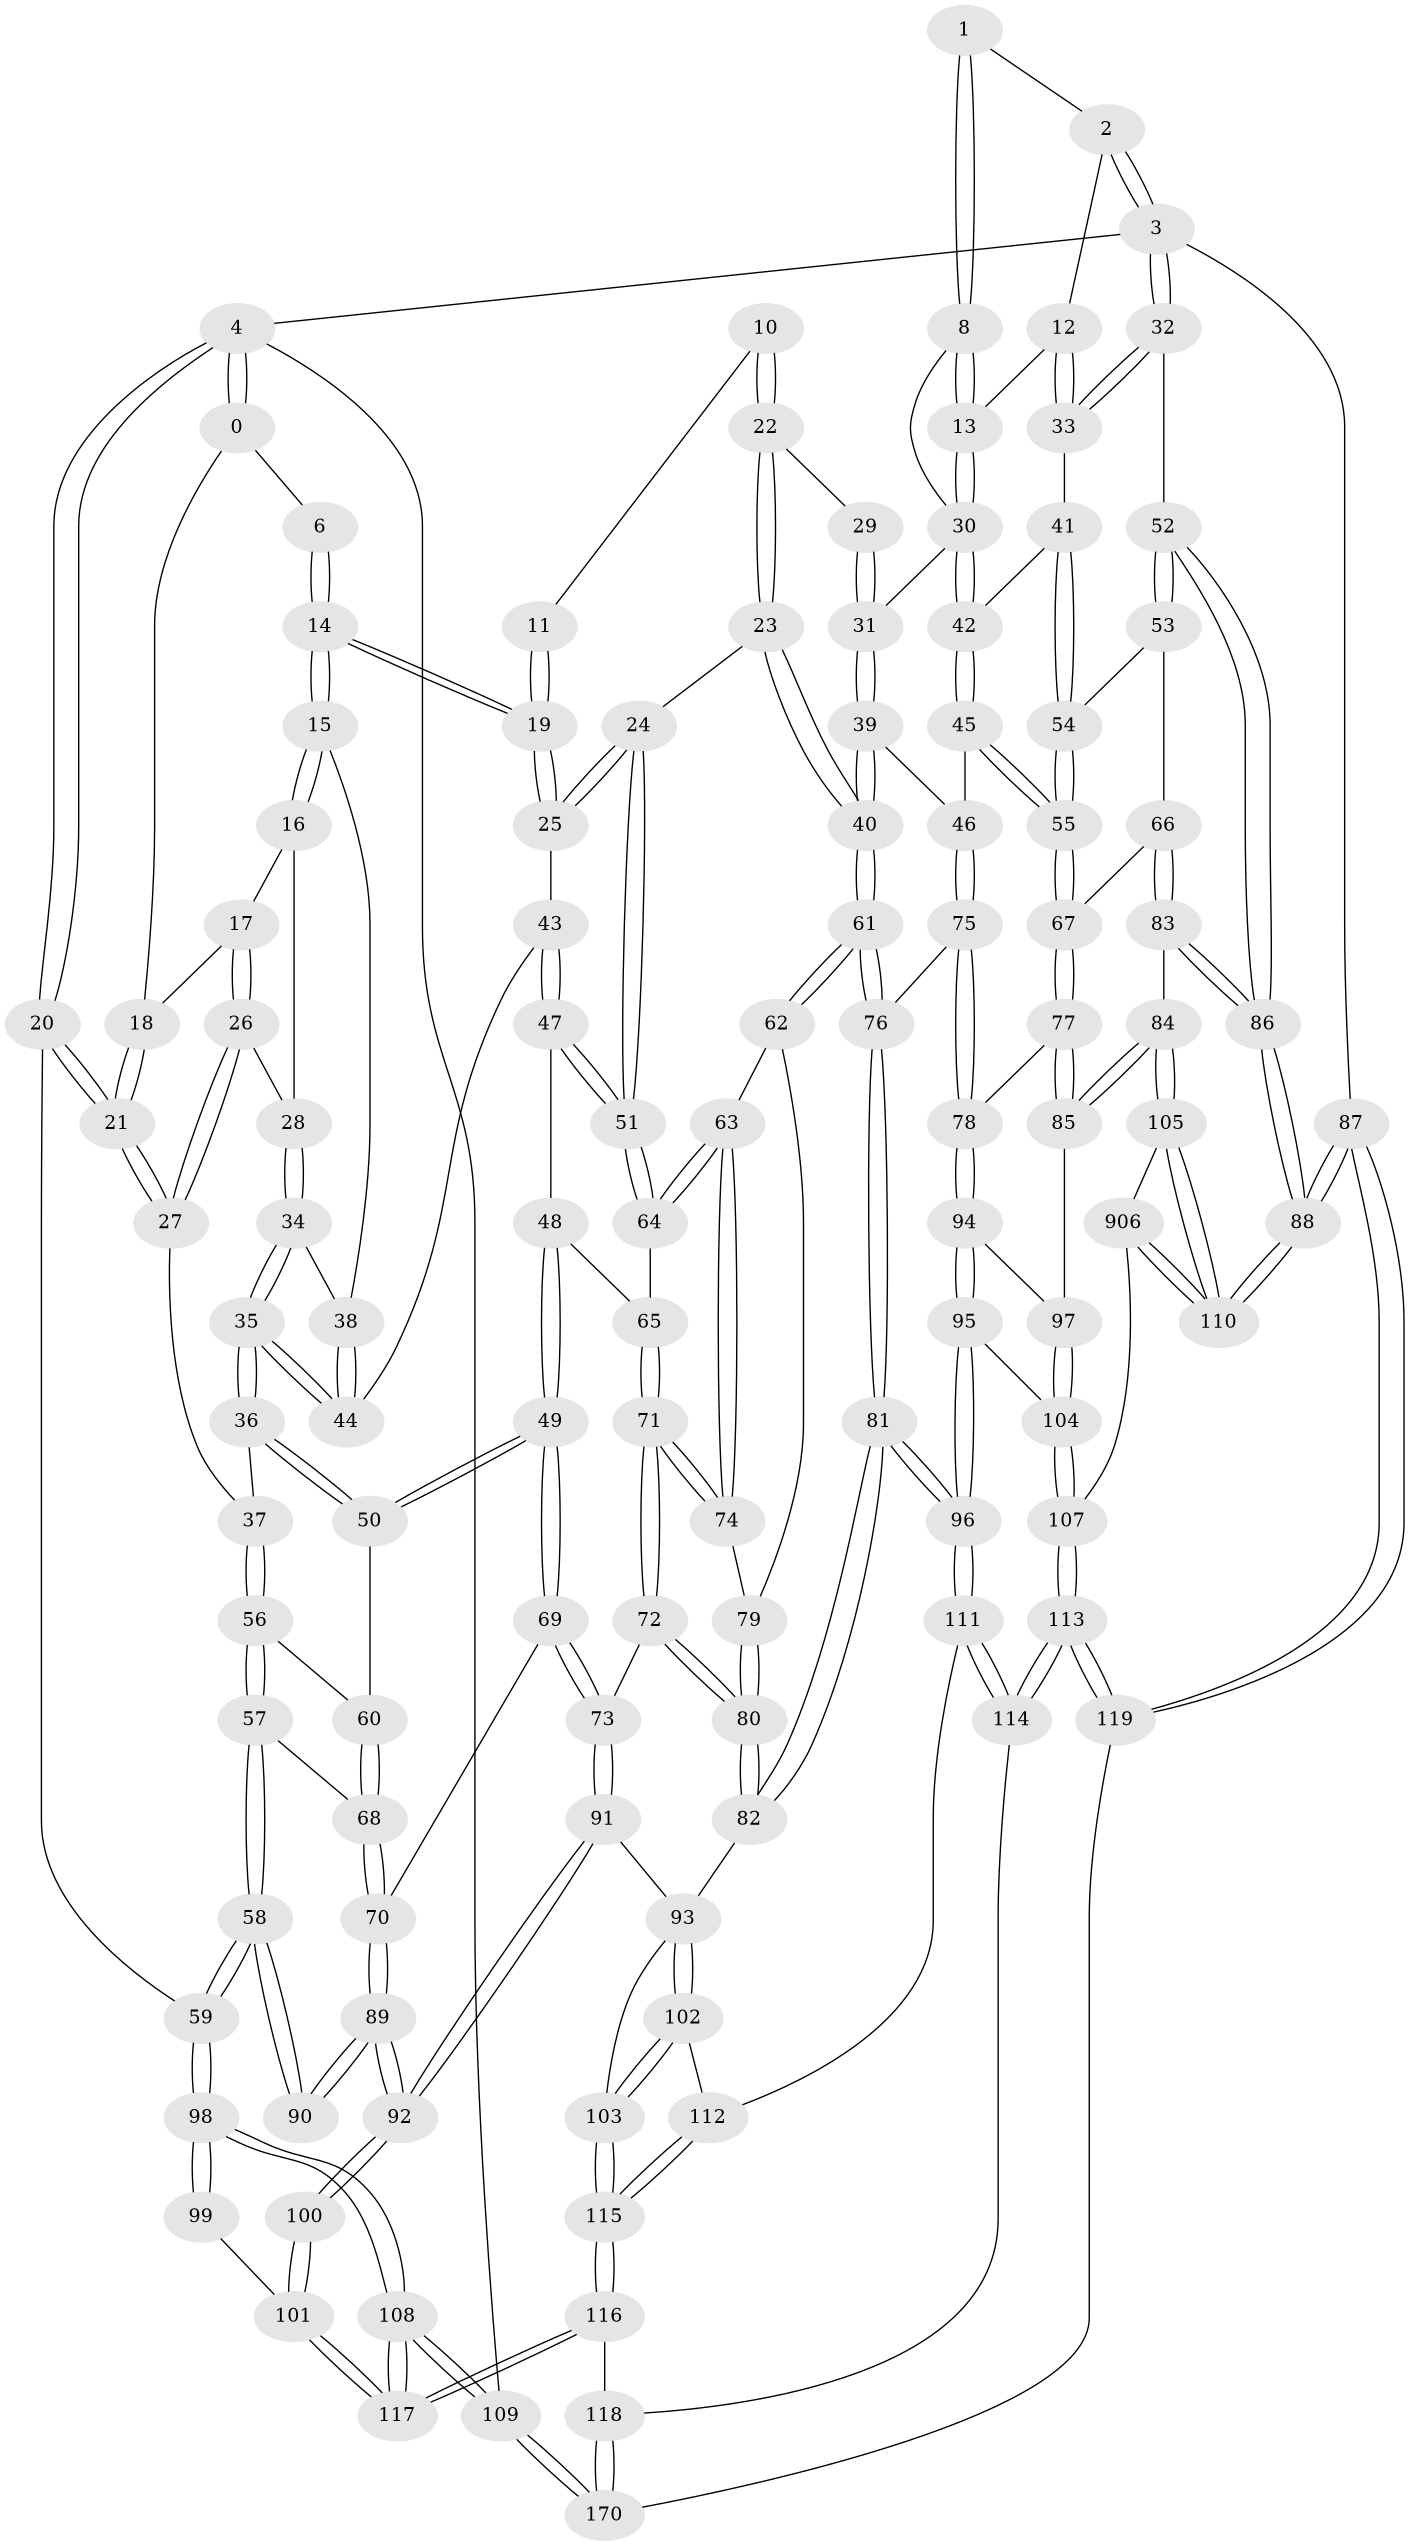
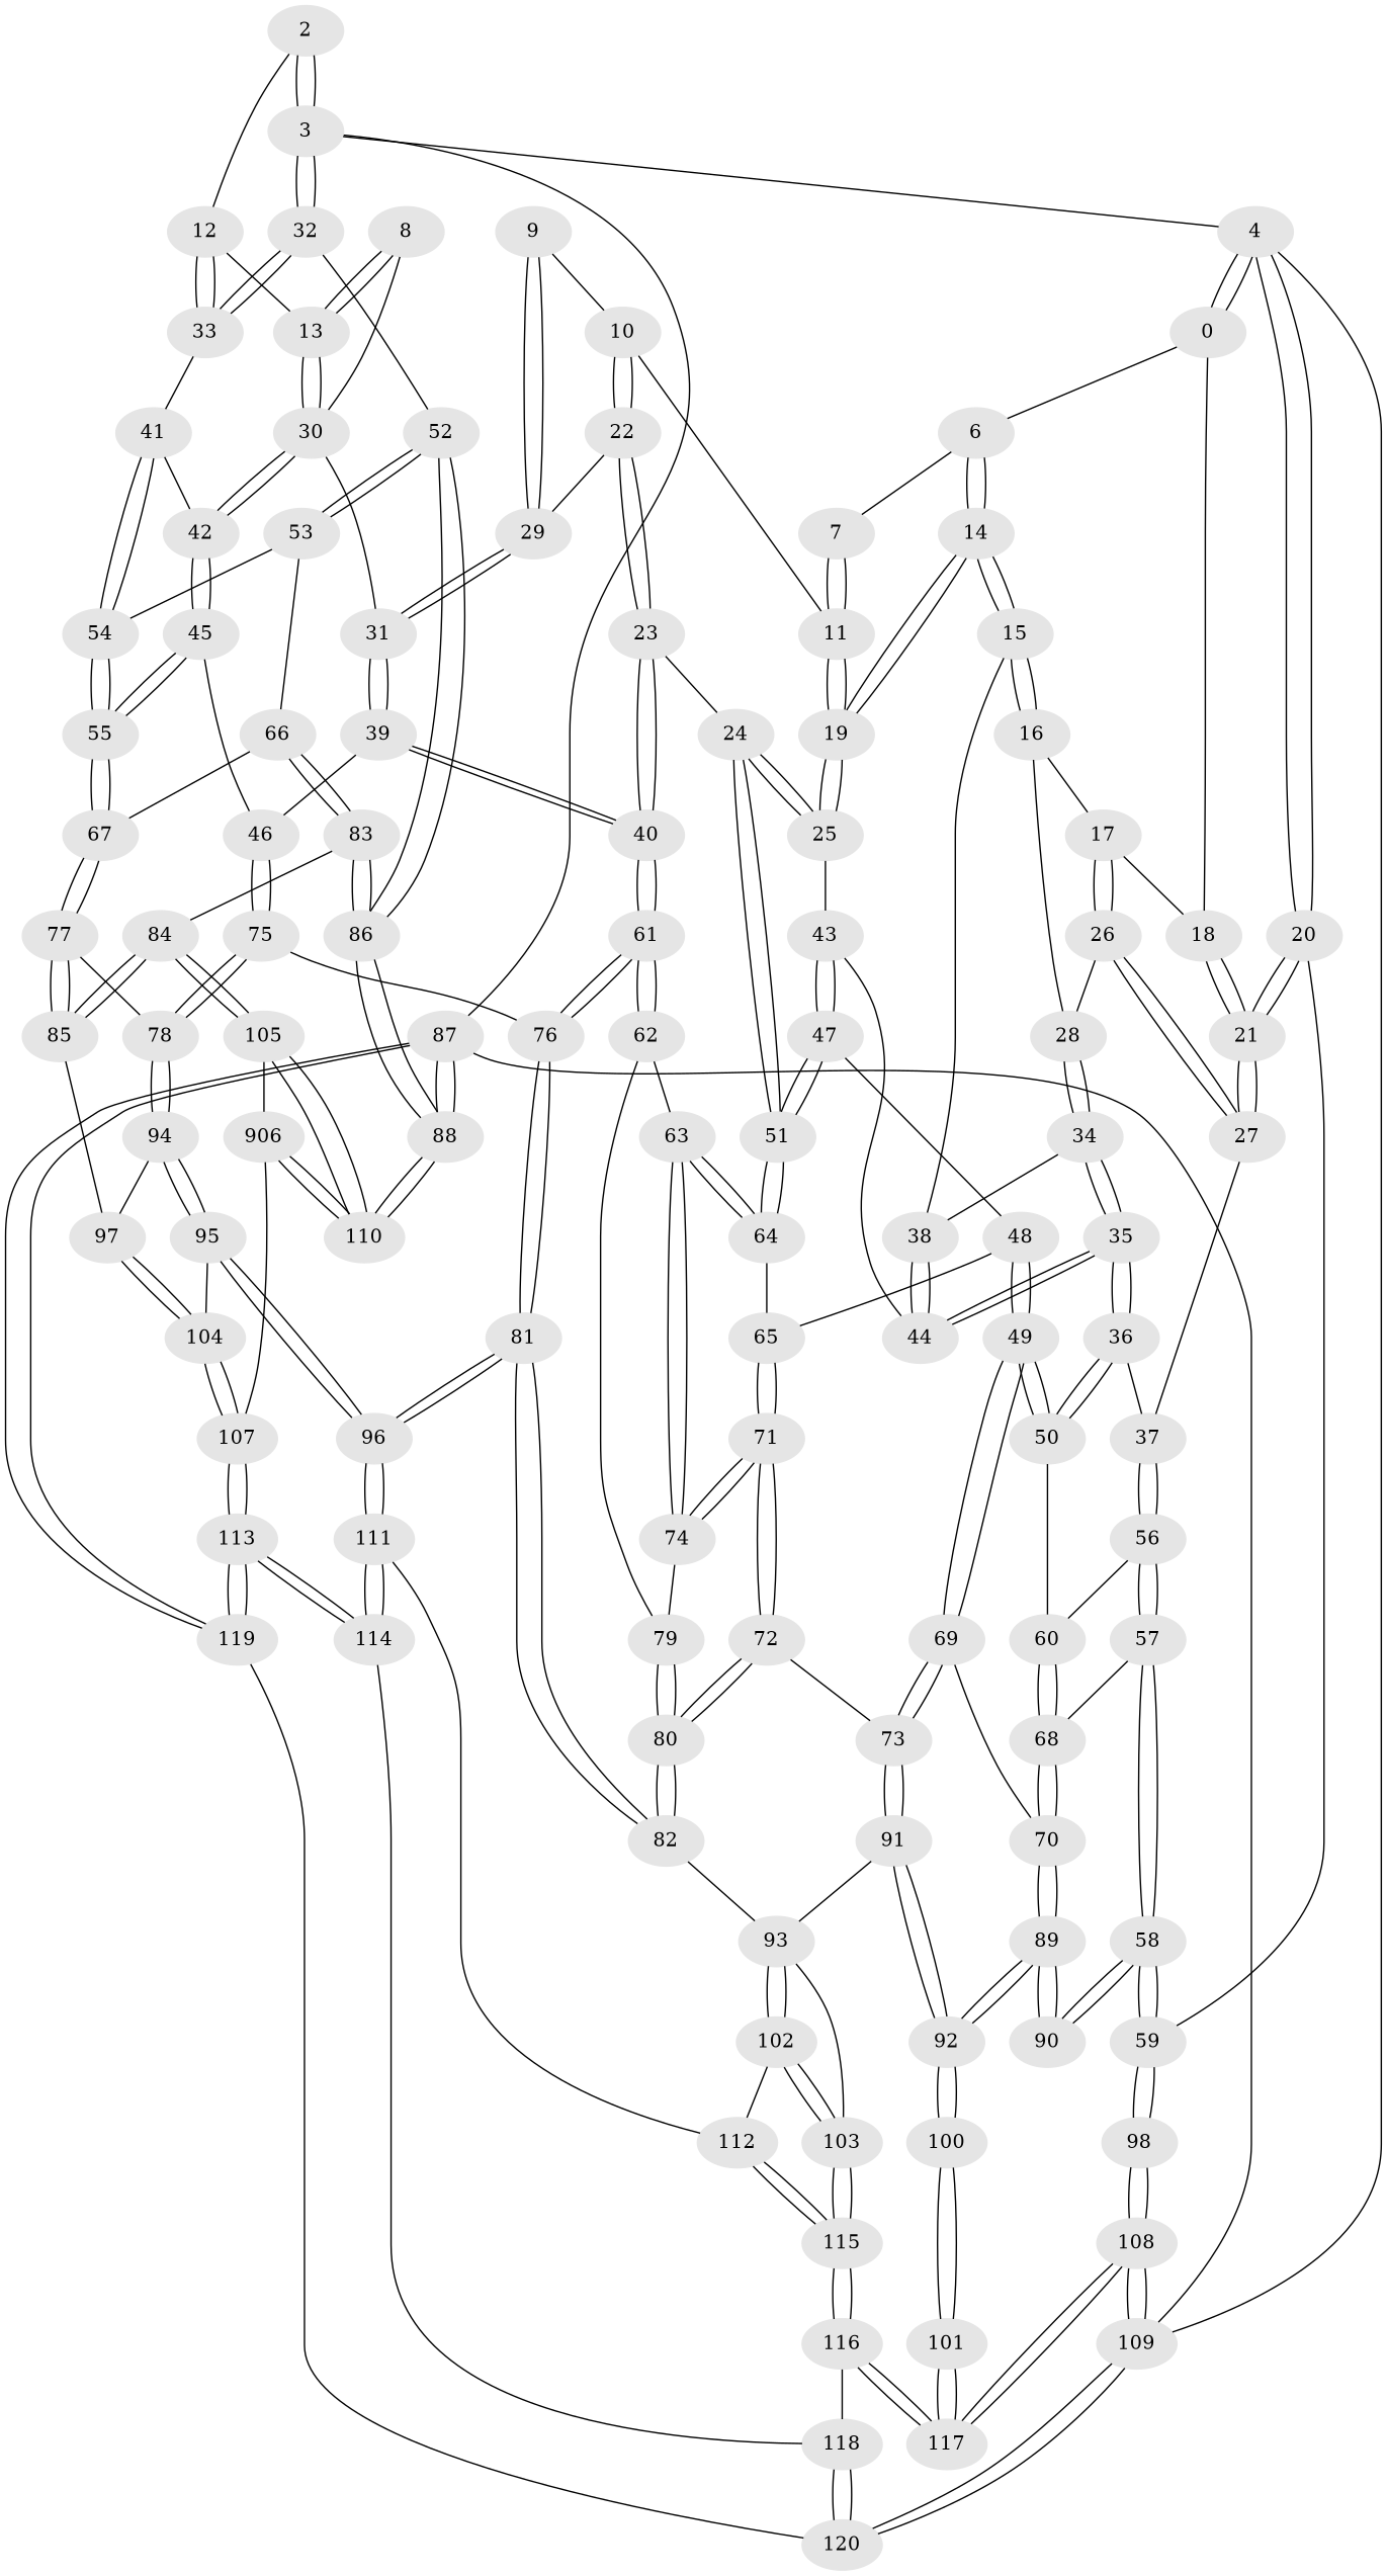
  graph {
    node [color=gray90 style=filled]
-   1
    2
    8
    3
    12
    13
    30
    4
    32
    87
    33
    n12 [label=0]
    20
    109
    52
    88
    119
    6
    18
    21
    59
-   120 [label=170]
+   120
+   7
    14
    11
    19
    15
+   9
    10
    29
    22
    31
    23
    25
    41
    42
    16
    38
    17
    28
    44
    26
    34
    27
    43
    98
    37
    24
    40
    51
    61
    64
    47
    56
    35
    39
    45
    46
    53
    86
    54
    36
    50
    60
    57
    75
    62
    76
    55
    48
    67
    78
    49
    65
    69
    71
    70
    73
    68
    66
    83
    77
    58
    90
-   99
    108
    63
    79
    81
    74
    80
    72
    84
    85
    89
    91
    92
    82
    93
    94
    96
    97
    95
    111
    102
    103
    105
    110
    n109 [label=906]
    104
    100
    101
    112
    107
    114
    117
    115
    116
    113
    118
-   1 -- 2
-   1 -- 8
-   1 -- 8
    2 -- 3
    2 -- 3
    2 -- 12
    8 -- 13
    8 -- 13
    8 -- 30
    3 -- 4
    3 -- 32
    3 -- 32
    3 -- 87
    12 -- 13
    12 -- 33
    12 -- 33
    13 -- 30
    13 -- 30
    30 -- 31
    30 -- 42
    30 -- 42
    4 -- n12
    4 -- n12
    4 -- 20
    4 -- 20
    4 -- 109
    32 -- 33
    32 -- 33
    32 -- 52
+   87 -- 109
    87 -- 88
    87 -- 88
    87 -- 119
    87 -- 119
    33 -- 41
    n12 -- 6
    n12 -- 18
    20 -- 21
    20 -- 21
    20 -- 59
    109 -- 120
    109 -- 120
    52 -- 53
    52 -- 53
    52 -- 86
    52 -- 86
    88 -- 110
    88 -- 110
    119 -- 120
+   6 -- 7
    6 -- 14
    6 -- 14
    18 -- 21
    18 -- 21
    21 -- 27
    21 -- 27
    59 -- 98
    59 -- 98
+   7 -- 11
+   7 -- 11
    14 -- 19
    14 -- 19
    14 -- 15
    14 -- 15
    11 -- 19
    11 -- 19
    19 -- 25
    19 -- 25
    15 -- 16
    15 -- 16
    15 -- 38
+   9 -- 10
+   9 -- 29
+   9 -- 29
    10 -- 11
    10 -- 22
    10 -- 22
    29 -- 31
    29 -- 31
    22 -- 29
    22 -- 23
    22 -- 23
    31 -- 39
    31 -- 39
    23 -- 24
    23 -- 40
    23 -- 40
    25 -- 43
    41 -- 42
    41 -- 54
    41 -- 54
    42 -- 45
    42 -- 45
    16 -- 17
    16 -- 28
    38 -- 44
    38 -- 44
    17 -- 18
    17 -- 26
    17 -- 26
    28 -- 34
    28 -- 34
    26 -- 28
    26 -- 27
    26 -- 27
    34 -- 38
    34 -- 35
    34 -- 35
    27 -- 37
    43 -- 44
    43 -- 47
    43 -- 47
-   98 -- 99
-   98 -- 99
    98 -- 108
    98 -- 108
    37 -- 56
    37 -- 56
    24 -- 25
    24 -- 25
    24 -- 51
    24 -- 51
    40 -- 61
    40 -- 61
    51 -- 64
    51 -- 64
    61 -- 62
    61 -- 62
    61 -- 76
    61 -- 76
    64 -- 65
    47 -- 51
    47 -- 51
    47 -- 48
    56 -- 60
    56 -- 57
    56 -- 57
    35 -- 44
    35 -- 44
    35 -- 36
    35 -- 36
    39 -- 40
    39 -- 40
    39 -- 46
    45 -- 46
    45 -- 55
    45 -- 55
    46 -- 75
    46 -- 75
    53 -- 54
    53 -- 66
    86 -- 88
    86 -- 88
    54 -- 55
    54 -- 55
    36 -- 37
    36 -- 50
    36 -- 50
    50 -- 60
    60 -- 68
    60 -- 68
    57 -- 68
    57 -- 58
    57 -- 58
    75 -- 76
    75 -- 78
    75 -- 78
    62 -- 63
    62 -- 79
    76 -- 81
    76 -- 81
    55 -- 67
    55 -- 67
    48 -- 49
    48 -- 49
    48 -- 65
    67 -- 77
    67 -- 77
    78 -- 94
    78 -- 94
    49 -- 50
    49 -- 50
    49 -- 69
    49 -- 69
    65 -- 71
    65 -- 71
    69 -- 70
    69 -- 73
    69 -- 73
    71 -- 74
    71 -- 74
    71 -- 72
    71 -- 72
    70 -- 89
    70 -- 89
    73 -- 91
    73 -- 91
    68 -- 70
    68 -- 70
    66 -- 67
    66 -- 83
    66 -- 83
    83 -- 86
    83 -- 86
    83 -- 84
    77 -- 78
    77 -- 85
    77 -- 85
    58 -- 59
    58 -- 59
    58 -- 90
    58 -- 90
-   99 -- 101
    108 -- 109
    108 -- 109
    108 -- 117
    108 -- 117
    63 -- 64
    63 -- 64
    63 -- 74
    63 -- 74
    79 -- 80
    79 -- 80
    81 -- 82
    81 -- 82
    81 -- 96
    81 -- 96
    74 -- 79
    80 -- 82
    80 -- 82
    72 -- 73
    72 -- 80
    72 -- 80
    84 -- 85
    84 -- 85
    84 -- 105
    84 -- 105
    85 -- 97
    89 -- 90
    89 -- 90
    89 -- 92
    89 -- 92
    91 -- 92
    91 -- 92
    91 -- 93
    92 -- 100
    92 -- 100
    82 -- 93
    93 -- 102
    93 -- 102
    93 -- 103
    94 -- 97
    94 -- 95
    94 -- 95
    96 -- 111
    96 -- 111
    97 -- 104
    97 -- 104
    95 -- 96
    95 -- 96
    95 -- 104
    111 -- 112
    111 -- 114
    111 -- 114
    102 -- 103
    102 -- 103
    102 -- 112
    103 -- 115
    103 -- 115
    105 -- 110
    105 -- 110
    105 -- n109
    n109 -- 110
    n109 -- 110
    n109 -- 107
    104 -- 107
    104 -- 107
    100 -- 101
    100 -- 101
    101 -- 117
    101 -- 117
    112 -- 115
    112 -- 115
    107 -- 113
    107 -- 113
    114 -- 118
    115 -- 116
    115 -- 116
    116 -- 117
    116 -- 117
    116 -- 118
    113 -- 119
    113 -- 119
    113 -- 114
    113 -- 114
    118 -- 120
    118 -- 120
  }
